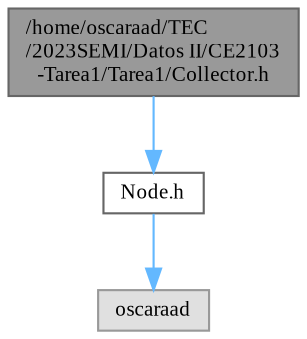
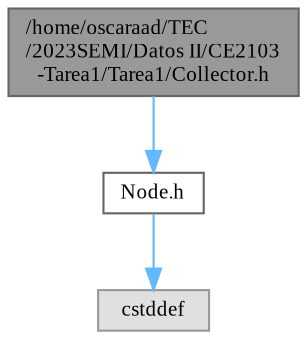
  digraph {
    fontname="Liberation Serif"
    node [fontname="Liberation Serif" fontsize=10 shape=box style=filled]
    edge [color=steelblue1 fontname="Liberation Serif" fontsize=10 labelfontname=Helvetica labelfontsize=10 style=solid]
    n1 [color=gray40 fillcolor=grey60 fontcolor=black height=0.2 label="/home/oscaraad/TEC\l/2023SEMI/Datos II/CE2103\l-Tarea1/Tarea1/Collector.h" width=0.4]
    n2 [color=grey40 fillcolor=white height=0.2 label="Node.h" width=0.4]
-   n3 [color=grey60 fillcolor="#E0E0E0" height=0.2 label=oscaraad width=0.4]
+   n3 [color=grey60 fillcolor="#E0E0E0" height=0.2 label=cstddef width=0.4]
    n1 -> n2
    n2 -> n3
  }
